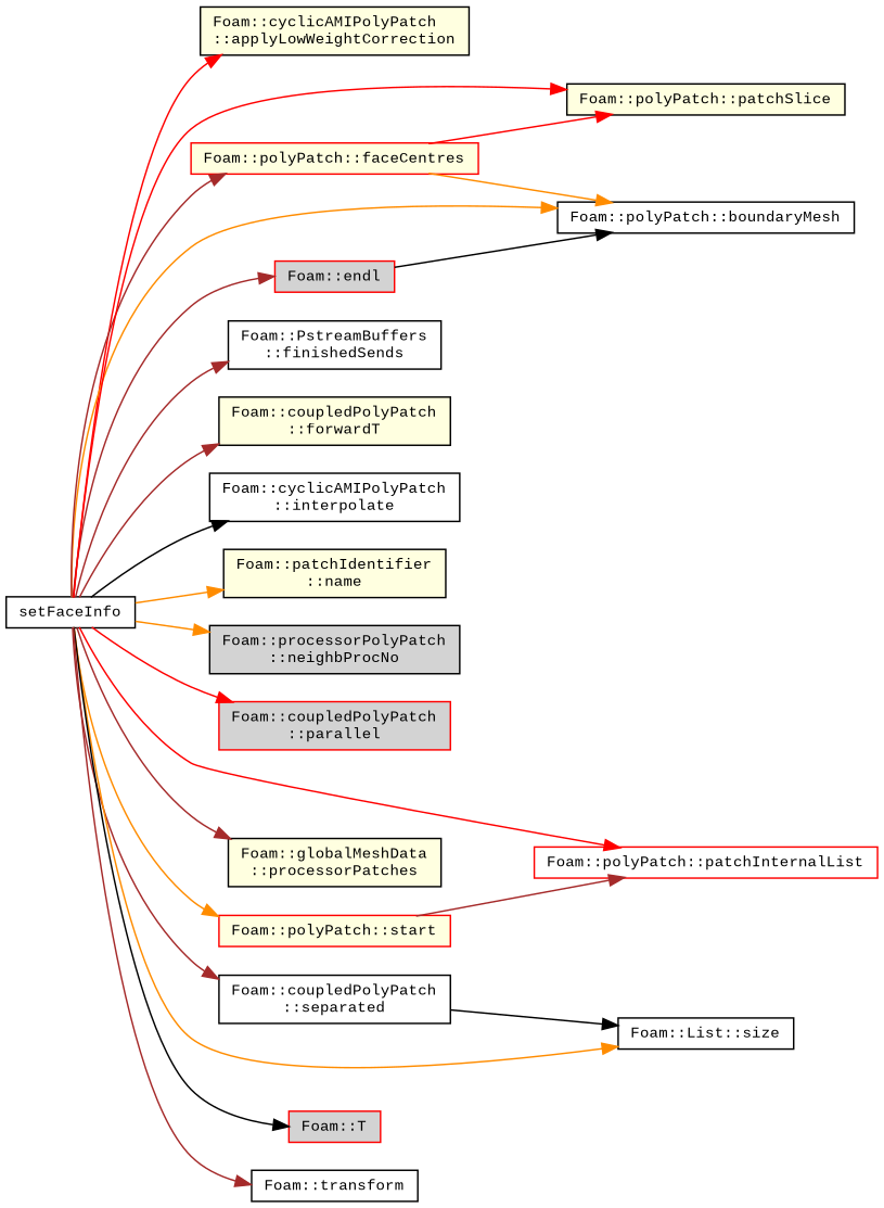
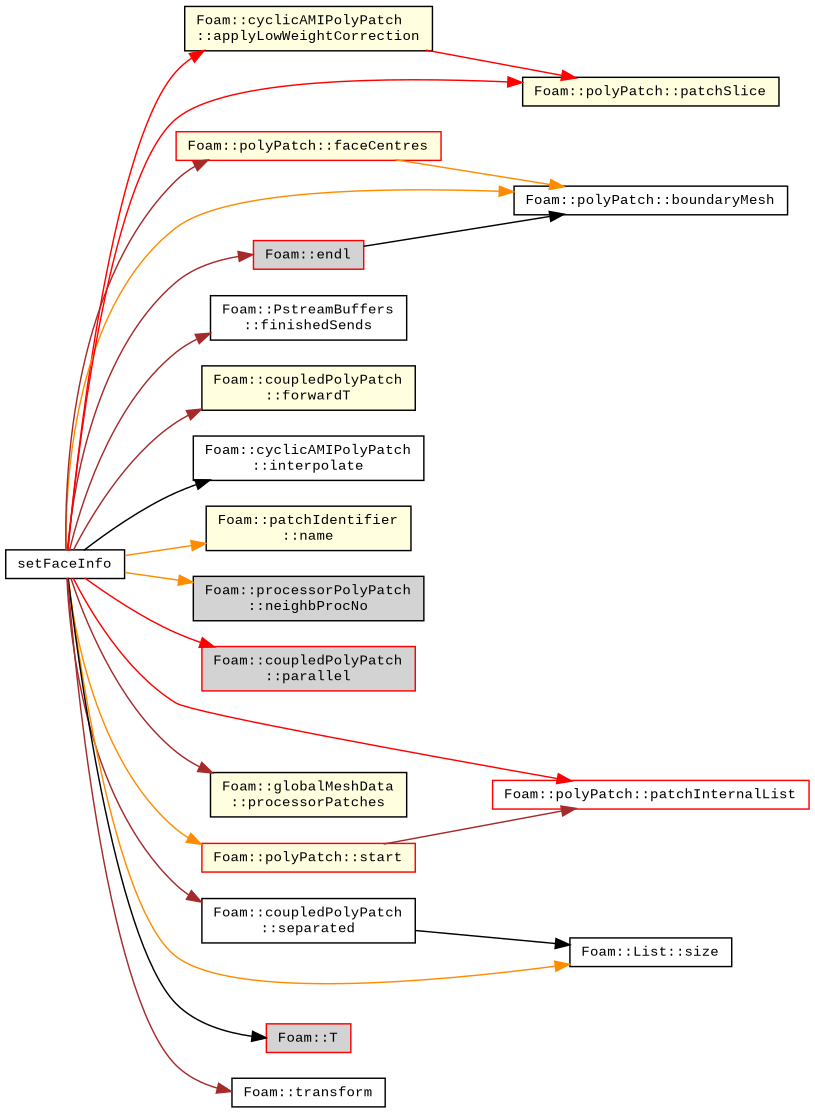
  digraph {
    fontname="Liberation Mono"
    rankdir=LR
    node [color=black fillcolor=white fontname="Liberation Mono" fontsize=10 shape=record style=filled]
    edge [color=brown fontname="Liberation Mono" fontsize=10 labelfontname=Helvetica labelfontsize=10 style=solid]
    n1 [fontcolor=black height=0.2 label=setFaceInfo width=0.4]
    n2 [fillcolor=lightyellow height=0.2 label="Foam::cyclicAMIPolyPatch\l::applyLowWeightCorrection" width=0.4]
    n3 [height=0.2 label="Foam::polyPatch::boundaryMesh" width=0.4]
    n4 [color=red fillcolor=lightgrey height=0.2 label="Foam::endl" width=0.4]
    n5 [color=red fillcolor=lightyellow height=0.2 label="Foam::polyPatch::faceCentres" width=0.4]
    n6 [fillcolor=lightyellow height=0.2 label="Foam::polyPatch::patchSlice" width=0.4]
    n7 [height=0.2 label="Foam::PstreamBuffers\l::finishedSends" width=0.4]
    n8 [fillcolor=lightyellow height=0.2 label="Foam::coupledPolyPatch\l::forwardT" width=0.4]
    n9 [height=0.2 label="Foam::cyclicAMIPolyPatch\l::interpolate" width=0.4]
    n10 [fillcolor=lightyellow height=0.2 label="Foam::patchIdentifier\l::name" width=0.4]
    n11 [fillcolor=lightgrey height=0.2 label="Foam::processorPolyPatch\l::neighbProcNo" width=0.4]
    n12 [color=red fillcolor=lightgrey height=0.2 label="Foam::coupledPolyPatch\l::parallel" width=0.4]
    n13 [color=red height=0.2 label="Foam::polyPatch::patchInternalList" width=0.4]
    n14 [fillcolor=lightyellow height=0.2 label="Foam::globalMeshData\l::processorPatches" width=0.4]
    n15 [height=0.2 label="Foam::coupledPolyPatch\l::separated" width=0.4]
    n16 [height=0.2 label="Foam::List::size" width=0.4]
    n17 [color=red fillcolor=lightyellow height=0.2 label="Foam::polyPatch::start" width=0.4]
    n18 [color=red fillcolor=lightgrey height=0.2 label="Foam::T" width=0.4]
    n19 [height=0.2 label="Foam::transform" width=0.4]
    n1 -> n2 [color=red]
    n1 -> n3 [color=darkorange]
    n1 -> n4
    n1 -> n5
    n1 -> n6 [color=red]
    n1 -> n7
    n1 -> n8
    n1 -> n9 [color=black]
    n1 -> n10 [color=darkorange]
    n1 -> n11 [color=darkorange]
    n1 -> n12 [color=red]
    n1 -> n13 [color=red]
    n1 -> n14
    n1 -> n15
    n1 -> n16 [color=darkorange]
    n1 -> n17 [color=darkorange]
    n1 -> n18 [color=black]
    n1 -> n19
    n4 -> n3 [color=black]
    n5 -> n3 [color=darkorange]
-   n5 -> n6 [color=red]
+   n2 -> n6 [color=red]
    n15 -> n16 [color=black]
    n17 -> n13
  }
